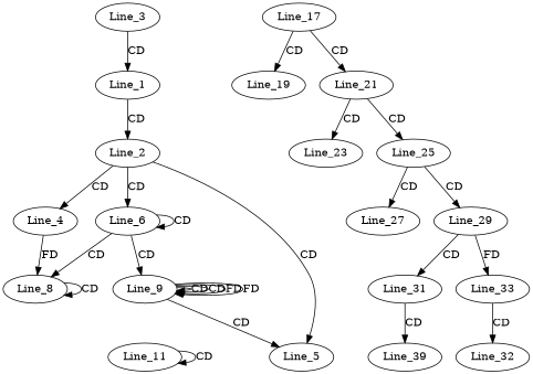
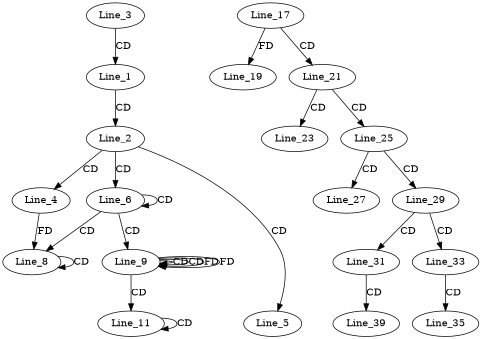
  digraph {
    n1 [label=Line_3]
    Line_1
    Line_2
    Line_4
    Line_5
    Line_6
    Line_8
    Line_9
    Line_11
    Line_17
    Line_19
    Line_21
    Line_23
    Line_25
    Line_27
    Line_29
    Line_31
    Line_33
    Line_39
-   Line_35 [label=Line_32]
+   Line_35
    n1 -> Line_1 [label=CD]
    Line_1 -> Line_2 [label=CD]
    Line_2 -> Line_4 [label=CD]
    Line_2 -> Line_5 [label=CD]
    Line_2 -> Line_6 [label=CD]
    Line_4 -> Line_8 [label=FD]
    Line_6 -> Line_6 [label=CD]
    Line_6 -> Line_8 [label=CD]
    Line_6 -> Line_9 [label=CD]
    Line_8 -> Line_8 [label=CD]
    Line_9 -> Line_9 [label=CD]
    Line_9 -> Line_9 [label=CD]
    Line_9 -> Line_9 [label=FD]
    Line_9 -> Line_9 [label=FD]
-   Line_9 -> Line_5 [label=CD]
+   Line_9 -> Line_11 [label=CD]
    Line_11 -> Line_11 [label=CD]
-   Line_17 -> Line_19 [label=CD]
+   Line_17 -> Line_19 [label=FD]
    Line_17 -> Line_21 [label=CD]
    Line_21 -> Line_23 [label=CD]
    Line_21 -> Line_25 [label=CD]
    Line_25 -> Line_27 [label=CD]
    Line_25 -> Line_29 [label=CD]
    Line_29 -> Line_31 [label=CD]
-   Line_29 -> Line_33 [label=FD]
+   Line_29 -> Line_33 [label=CD]
    Line_31 -> Line_39 [label=CD]
    Line_33 -> Line_35 [label=CD]
  }
